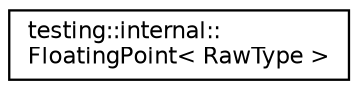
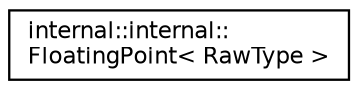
  digraph {
    rankdir=TB
-   n1 [color=black fillcolor=white fontname=Helvetica fontsize=10 height=0.2 label="testing::internal::\lFloatingPoint\< RawType \>" shape=record style=filled width=0.4]
+   n1 [color=black fillcolor=white fontname=Helvetica fontsize=10 height=0.2 label="internal::internal::\lFloatingPoint\< RawType \>" shape=record style=filled width=0.4]
  }
